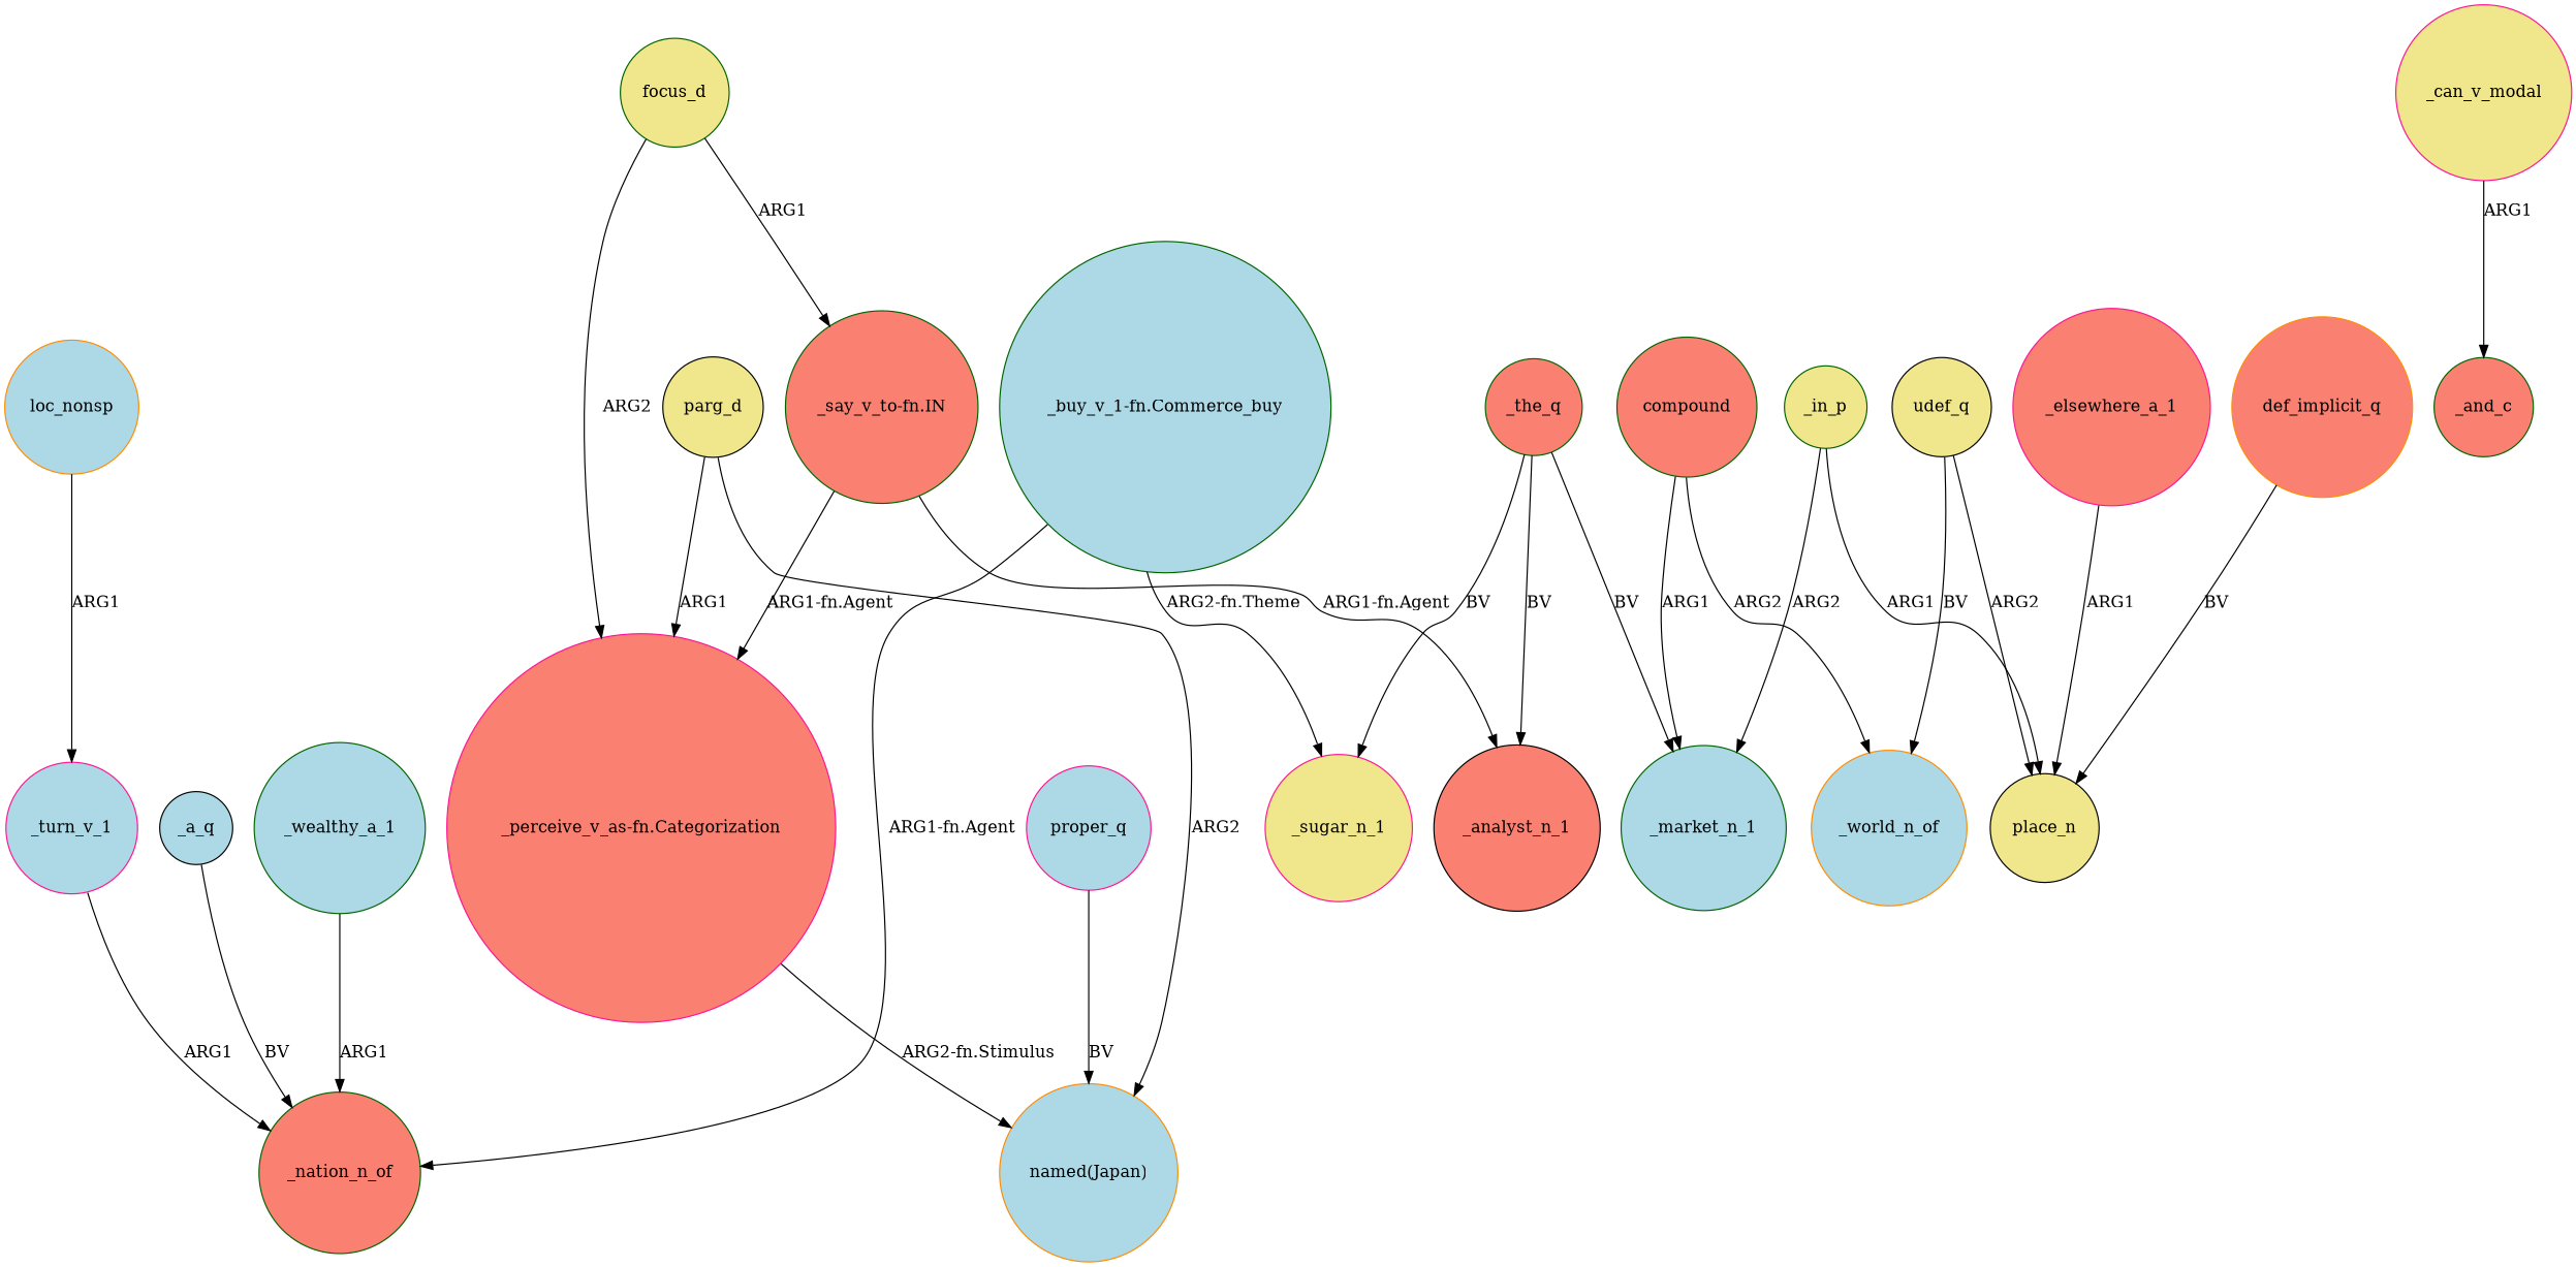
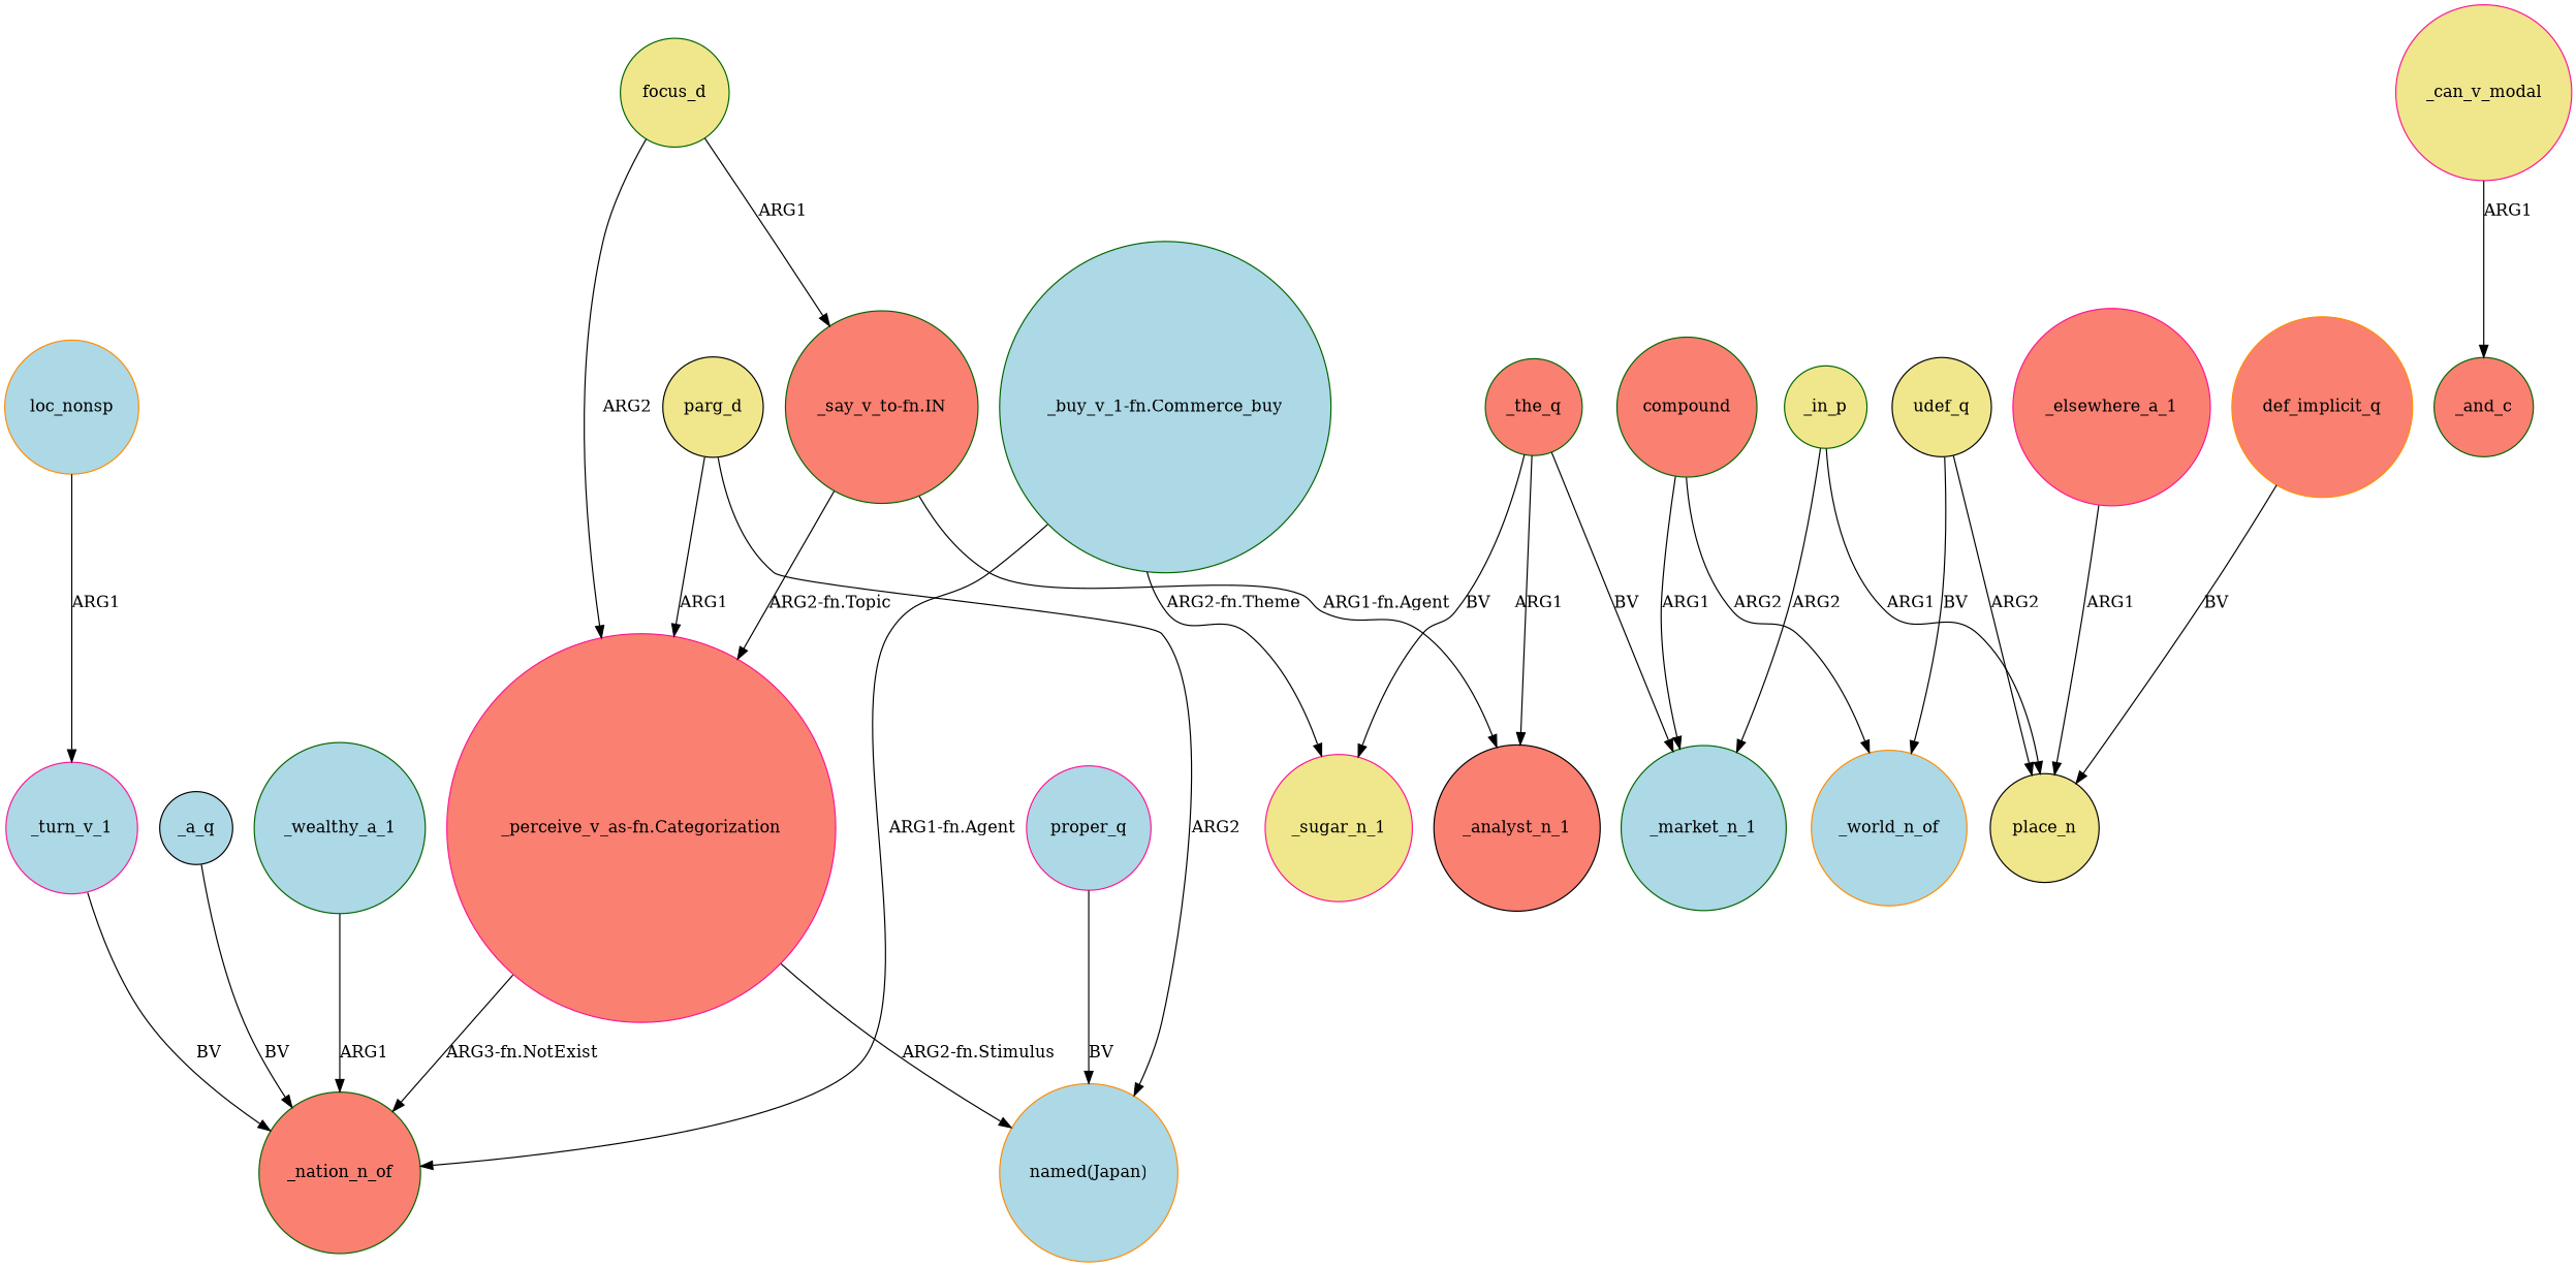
  digraph {
    node [color=darkgreen fillcolor=lightblue shape=circle style=filled]
    _turn_v_1 [color=deeppink]
    _nation_n_of [fillcolor=salmon]
    "_perceive_v_as-fn.Categorization" [color=deeppink fillcolor=salmon]
    "named(Japan)" [color=darkorange]
    parg_d [color=black fillcolor=khaki]
    compound [fillcolor=salmon]
    _world_n_of [color=darkorange]
    _market_n_1
    loc_nonsp [color=darkorange]
    place_n [color=black fillcolor=khaki]
    focus_d [fillcolor=khaki]
    "_say_v_to-fn.IN" [fillcolor=salmon]
    _analyst_n_1 [color=black fillcolor=salmon]
    _a_q [color=black]
    def_implicit_q [color=darkorange fillcolor=salmon]
    udef_q [color=black fillcolor=khaki]
    proper_q [color=deeppink]
    "_buy_v_1-fn.Commerce_buy"
    _sugar_n_1 [color=deeppink fillcolor=khaki]
    _elsewhere_a_1 [color=deeppink fillcolor=salmon]
    _the_q [fillcolor=salmon]
    _wealthy_a_1
    _in_p [fillcolor=khaki]
    _can_v_modal [color=deeppink fillcolor=khaki]
    _and_c [fillcolor=salmon]
-   _turn_v_1 -> _nation_n_of [label=ARG1]
+   _turn_v_1 -> _nation_n_of [label=BV]
+   "_perceive_v_as-fn.Categorization" -> _nation_n_of [label="ARG3-fn.NotExist"]
    "_perceive_v_as-fn.Categorization" -> "named(Japan)" [label="ARG2-fn.Stimulus"]
    parg_d -> "_perceive_v_as-fn.Categorization" [label=ARG1]
    parg_d -> "named(Japan)" [label=ARG2]
    compound -> _world_n_of [label=ARG2]
    compound -> _market_n_1 [label=ARG1]
    loc_nonsp -> _turn_v_1 [label=ARG1]
    focus_d -> "_perceive_v_as-fn.Categorization" [label=ARG2]
    focus_d -> "_say_v_to-fn.IN" [label=ARG1]
-   "_say_v_to-fn.IN" -> "_perceive_v_as-fn.Categorization" [label="ARG1-fn.Agent"]
+   "_say_v_to-fn.IN" -> "_perceive_v_as-fn.Categorization" [label="ARG2-fn.Topic"]
    "_say_v_to-fn.IN" -> _analyst_n_1 [label="ARG1-fn.Agent"]
    _a_q -> _nation_n_of [label=BV]
    def_implicit_q -> place_n [label=BV]
    udef_q -> _world_n_of [label=BV]
    udef_q -> place_n [label=ARG2]
    proper_q -> "named(Japan)" [label=BV]
    "_buy_v_1-fn.Commerce_buy" -> _nation_n_of [label="ARG1-fn.Agent"]
    "_buy_v_1-fn.Commerce_buy" -> _sugar_n_1 [label="ARG2-fn.Theme"]
    _elsewhere_a_1 -> place_n [label=ARG1]
    _the_q -> _market_n_1 [label=BV]
-   _the_q -> _analyst_n_1 [label=BV]
+   _the_q -> _analyst_n_1 [label=ARG1]
    _the_q -> _sugar_n_1 [label=BV]
    _wealthy_a_1 -> _nation_n_of [label=ARG1]
    _in_p -> _market_n_1 [label=ARG2]
    _in_p -> place_n [label=ARG1]
    _can_v_modal -> _and_c [label=ARG1]
  }
